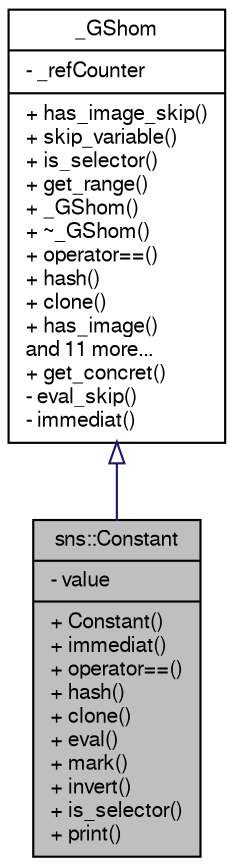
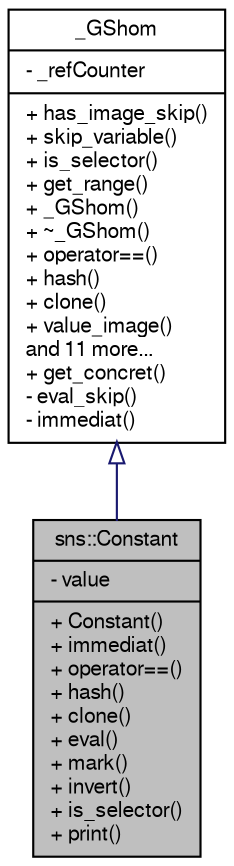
  digraph {
    node [color=black fontname=FreeSans fontsize=10 shape=record style=filled]
    n1 [fillcolor=grey75 fontcolor=black height=0.2 label="{sns::Constant\n|- value\l|+ Constant()\l+ immediat()\l+ operator==()\l+ hash()\l+ clone()\l+ eval()\l+ mark()\l+ invert()\l+ is_selector()\l+ print()\l}" width=0.4]
-   n2 [fillcolor=white height=0.2 label="{_GShom\n|- _refCounter\l|+ has_image_skip()\l+ skip_variable()\l+ is_selector()\l+ get_range()\l+ _GShom()\l+ ~_GShom()\l+ operator==()\l+ hash()\l+ clone()\l+ has_image()\land 11 more...\l+ get_concret()\l- eval_skip()\l- immediat()\l}" width=0.4]
+   n2 [fillcolor=white height=0.2 label="{_GShom\n|- _refCounter\l|+ has_image_skip()\l+ skip_variable()\l+ is_selector()\l+ get_range()\l+ _GShom()\l+ ~_GShom()\l+ operator==()\l+ hash()\l+ clone()\l+ value_image()\land 11 more...\l+ get_concret()\l- eval_skip()\l- immediat()\l}" width=0.4]
    n2 -> n1 [arrowtail=onormal color=midnightblue dir=back fontname=FreeSans fontsize=10 labelfontname=FreeSans labelfontsize=10 style=solid]
  }
